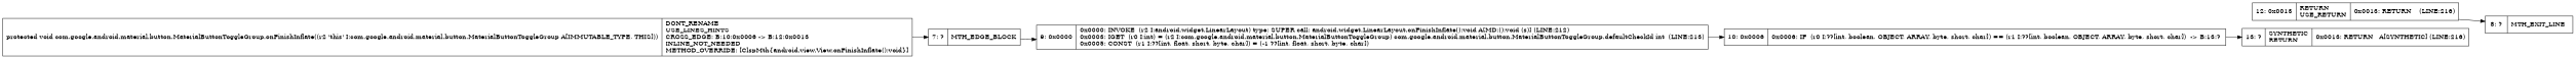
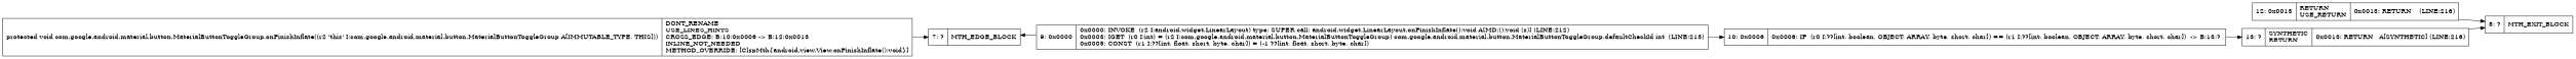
  digraph {
    rankdir=LR
    node [shape=record]
    n1 [label="{7\:\ ?|MTH_EDGE_BLOCK\l}"]
    n2 [label="{9\:\ 0x0000|0x0000: INVOKE  (r2 I:android.widget.LinearLayout) type: SUPER call: android.widget.LinearLayout.onFinishInflate():void A[MD:():void (s)] (LINE:212)\l0x0003: IGET  (r0 I:int) = (r2 I:com.google.android.material.button.MaterialButtonToggleGroup) com.google.android.material.button.MaterialButtonToggleGroup.defaultCheckId int  (LINE:213)\l0x0005: CONST  (r1 I:??[int, float, short, byte, char]) = (\-1 ??[int, float, short, byte, char]) \l}"]
    n3 [label="{10\:\ 0x0006|0x0006: IF  (r0 I:??[int, boolean, OBJECT, ARRAY, byte, short, char]) == (r1 I:??[int, boolean, OBJECT, ARRAY, byte, short, char])  \-\> B:13:? \l}"]
    n4 [label="{13\:\ ?|SYNTHETIC\lRETURN\l|0x0013: RETURN   A[SYNTHETIC] (LINE:216)\l}"]
-   n5 [label="{8\:\ ?|MTH_EXIT_LINE\l}"]
+   n5 [label="{8\:\ ?|MTH_EXIT_BLOCK\l}"]
    n6 [label="{12\:\ 0x0013|RETURN\lUSE_RETURN\l|0x0013: RETURN    (LINE:216)\l}"]
    n7 [label="{protected void com.google.android.material.button.MaterialButtonToggleGroup.onFinishInflate((r2 'this' I:com.google.android.material.button.MaterialButtonToggleGroup A[IMMUTABLE_TYPE, THIS]))  | DONT_RENAME\lUSE_LINES_HINTS\lCROSS_EDGE: B:10:0x0006 \-\> B:12:0x0013\lINLINE_NOT_NEEDED\lMETHOD_OVERRIDE: [ClspMth\{android.view.View.onFinishInflate():void\}]\l}"]
-   n1 -> n2
+   n2 -> n1
    n2 -> n3
    n3 -> n4
+   n4 -> n5
    n6 -> n5
    n7 -> n1
  }
